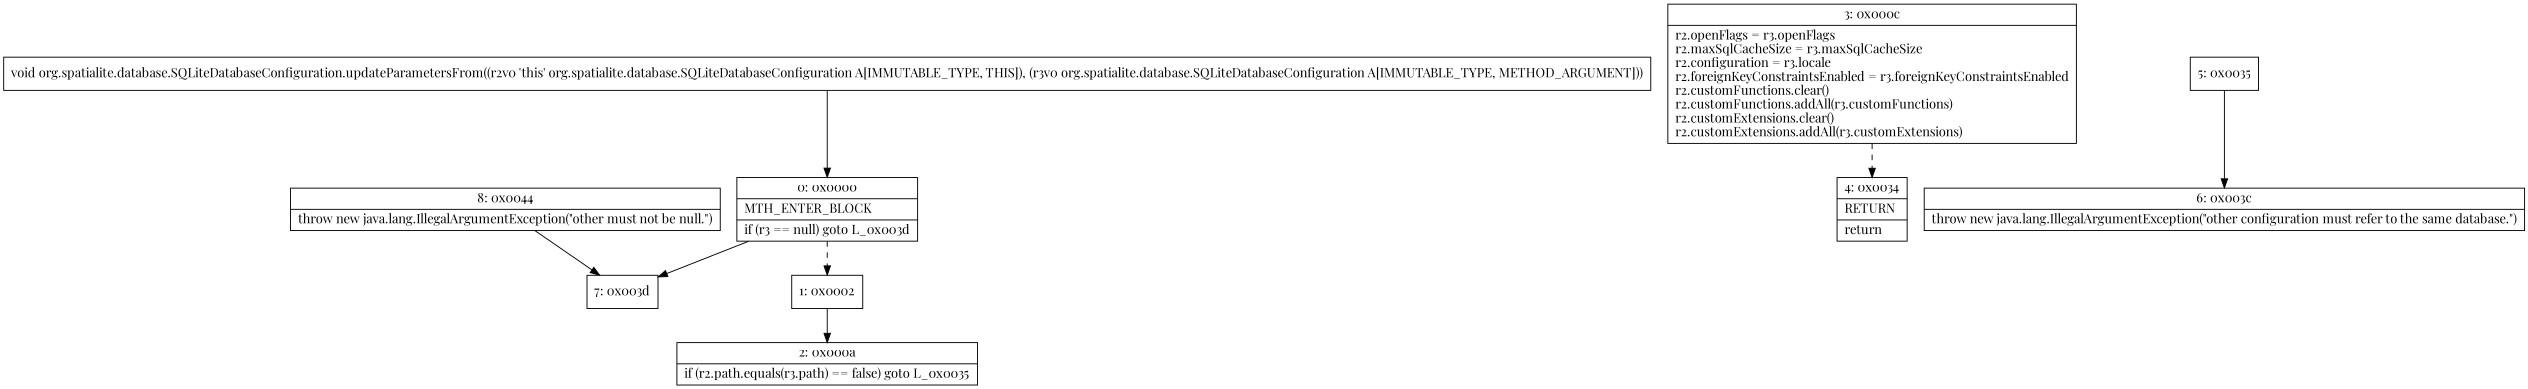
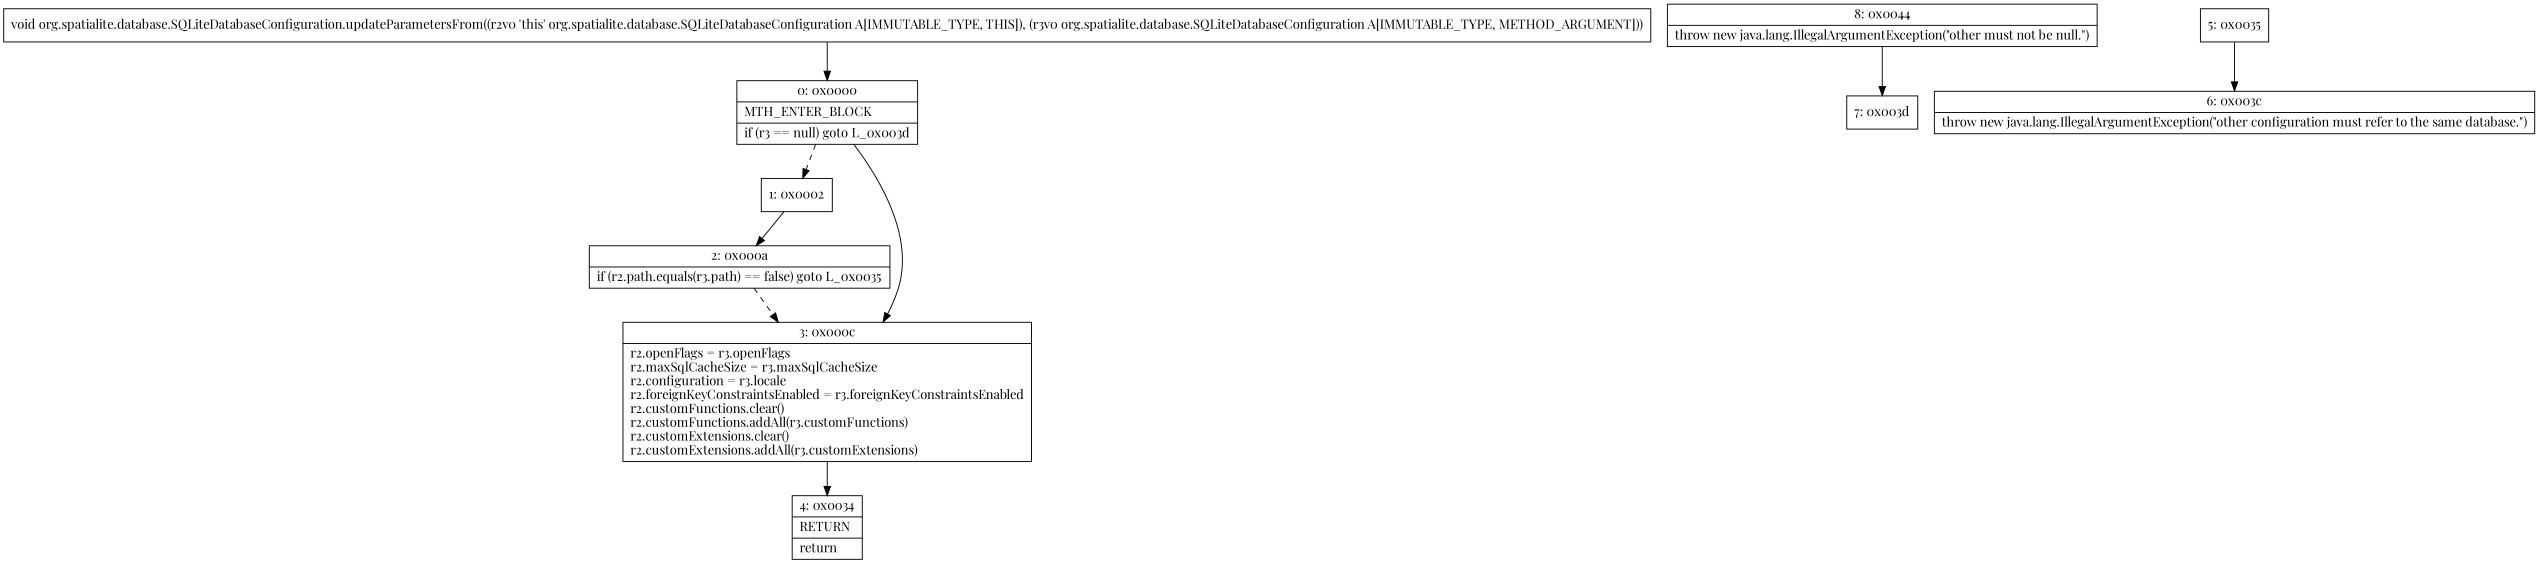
  digraph {
    fontname="Playfair Display"
    node [fontname="Playfair Display" shape=record]
    edge [fontname="Playfair Display"]
    n1 [label="{0\:\ 0x0000|MTH_ENTER_BLOCK\l|if (r3 == null) goto L_0x003d\l}"]
    n2 [label="{1\:\ 0x0002}"]
    n3 [label="{7\:\ 0x003d}"]
    n4 [label="{2\:\ 0x000a|if (r2.path.equals(r3.path) == false) goto L_0x0035\l}"]
    n5 [label="{3\:\ 0x000c|r2.openFlags = r3.openFlags\lr2.maxSqlCacheSize = r3.maxSqlCacheSize\lr2.configuration = r3.locale\lr2.foreignKeyConstraintsEnabled = r3.foreignKeyConstraintsEnabled\lr2.customFunctions.clear()\lr2.customFunctions.addAll(r3.customFunctions)\lr2.customExtensions.clear()\lr2.customExtensions.addAll(r3.customExtensions)\l}"]
    n6 [label="{4\:\ 0x0034|RETURN\l|return\l}"]
    n7 [label="{5\:\ 0x0035}"]
    n8 [label="{6\:\ 0x003c|throw new java.lang.IllegalArgumentException(\"other configuration must refer to the same database.\")\l}"]
    n9 [label="{8\:\ 0x0044|throw new java.lang.IllegalArgumentException(\"other must not be null.\")\l}"]
    n10 [label="{void org.spatialite.database.SQLiteDatabaseConfiguration.updateParametersFrom((r2v0 'this' org.spatialite.database.SQLiteDatabaseConfiguration A[IMMUTABLE_TYPE, THIS]), (r3v0 org.spatialite.database.SQLiteDatabaseConfiguration A[IMMUTABLE_TYPE, METHOD_ARGUMENT])) }"]
    n1 -> n2 [style=dashed]
-   n1 -> n3
+   n1 -> n5
    n2 -> n4
-   n5 -> n6 [style=dashed]
+   n4 -> n5 [style=dashed]
+   n5 -> n6
    n7 -> n8
    n9 -> n3
    n10 -> n1
  }
